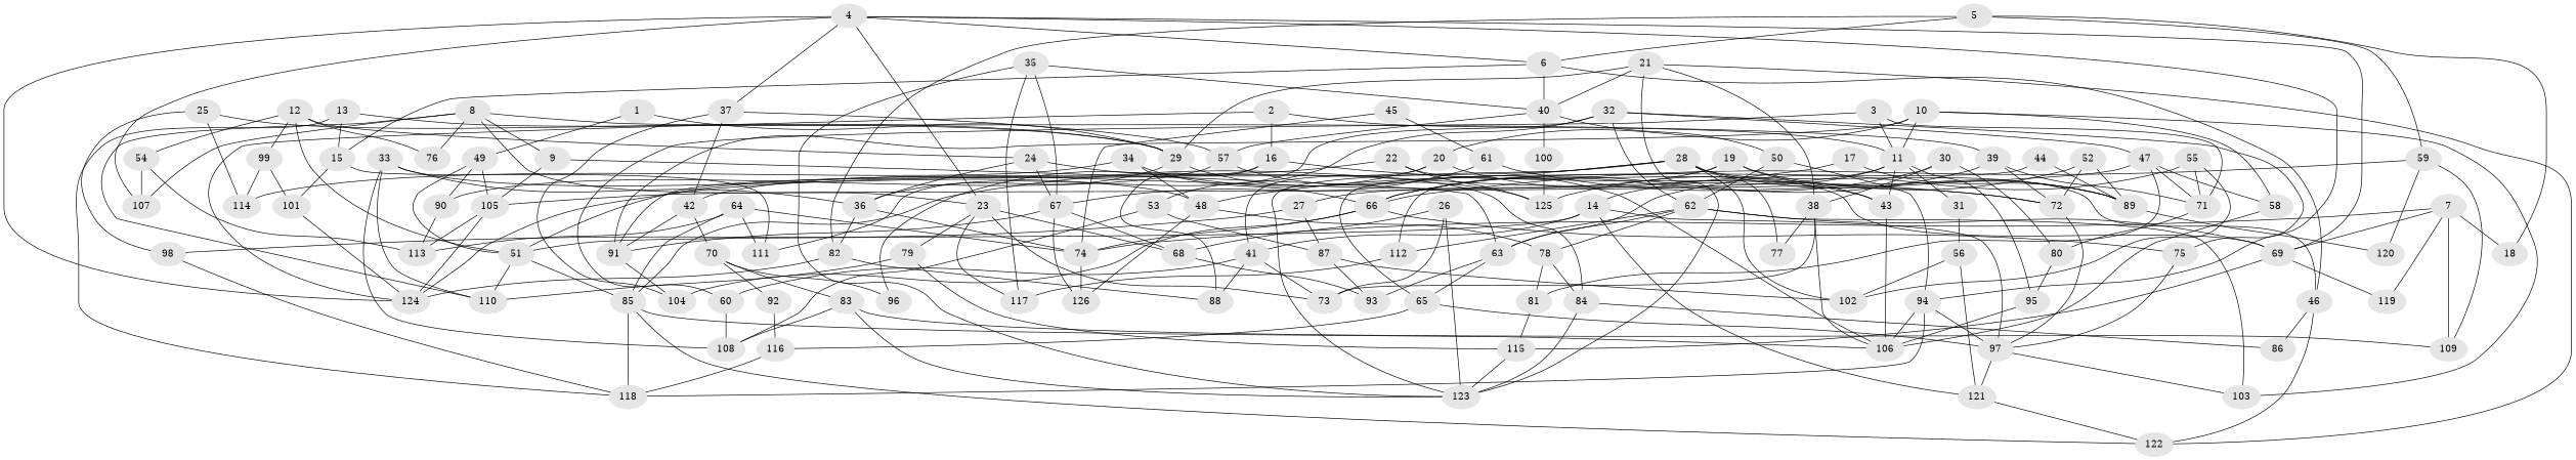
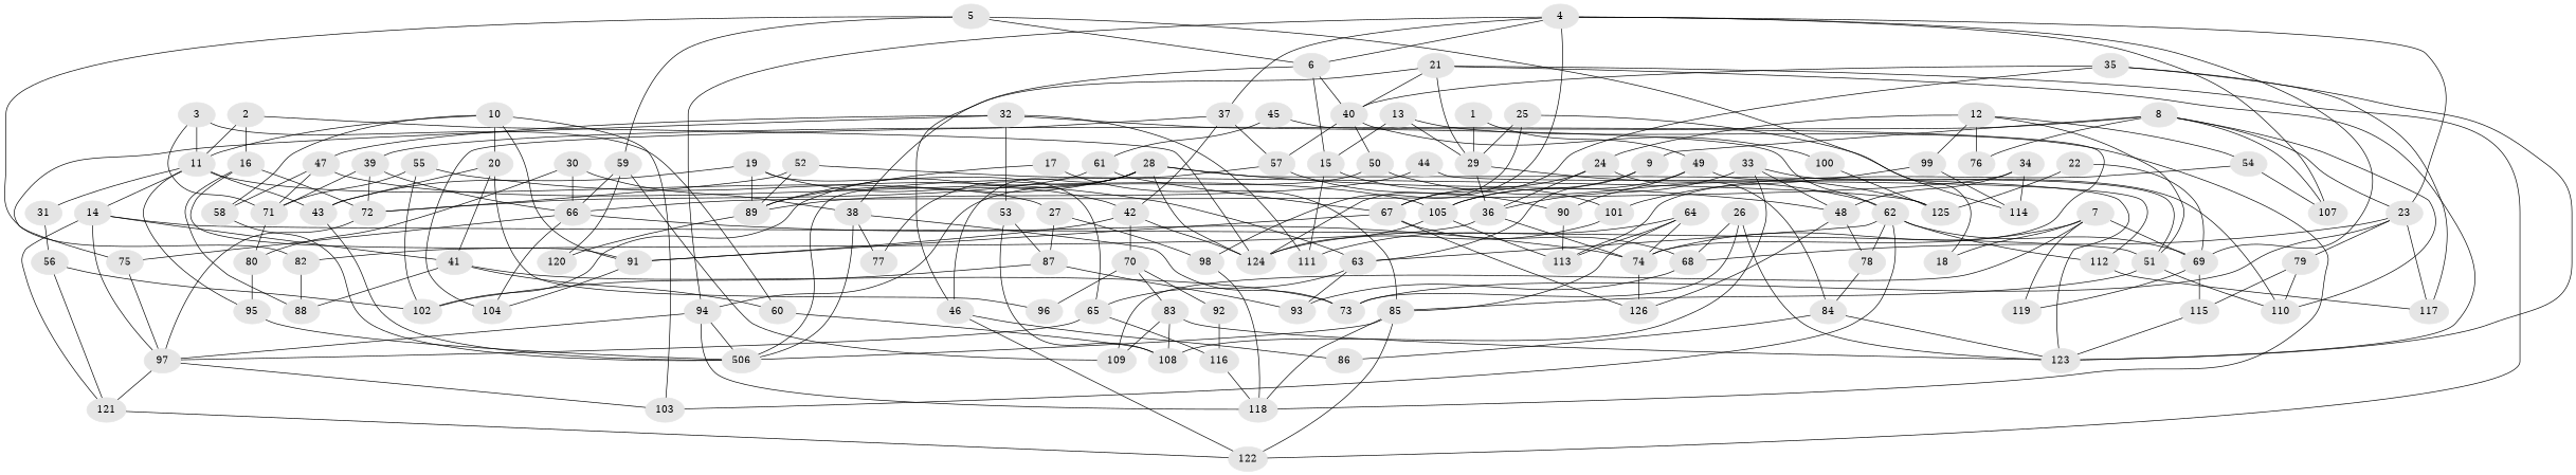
  graph {
    node [color=gray90 style=filled]
    1
    29
    49
    125
    36
    105
    51
    90
    2
    11
    16
    124
    14
    27
    31
    43
    95
    91
    72
    88
    3
    60
    71
    108
    80
    4
    6
    23
    37
    69
    94
    107
    15
    40
    46
    68
    73
    79
    117
    42
    57
    104
    119
    115
    118
    97
-   106
+   106 [label=506]
    5
    18
    59
    82
    30
    38
    66
    109
    120
    101
    111
    50
    100
    122
    86
    7
    74
    126
    8
    9
    39
    76
    110
    63
    65
    93
    113
    10
    20
    58
    103
    41
    96
    121
    98
    87
    56
    12
    24
    54
    99
    67
    84
    85
    114
    13
    17
    89
    19
    70
    116
    21
    123
    77
    22
    25
    26
    102
    28
    48
    78
    75
    32
    47
    53
    62
-   81
    112
    33
    34
    35
    83
    92
    44
    45
    61
    52
    55
    64
    1 -- 29
    1 -- 49
    29 -- 125
    29 -- 36
    49 -- 105
    49 -- 51
    49 -- 90
    36 -- 82
    36 -- 74
    105 -- 124
    105 -- 113
    51 -- 110
    51 -- 85
    90 -- 113
    2 -- 11
    2 -- 16
    2 -- 124
    11 -- 14
    11 -- 27
    11 -- 31
    11 -- 43
    11 -- 95
    16 -- 91
    16 -- 72
    16 -- 88
    14 -- 51
    14 -- 97
    14 -- 41
    14 -- 121
    27 -- 98
    27 -- 87
    31 -- 56
    43 -- 106
    95 -- 106
    91 -- 104
    72 -- 97
    3 -- 11
    3 -- 60
    3 -- 71
    60 -- 108
    71 -- 80
    80 -- 95
    4 -- 124
    4 -- 6
    4 -- 23
    4 -- 37
    4 -- 69
    4 -- 94
    4 -- 107
    6 -- 15
    6 -- 40
    6 -- 46
    23 -- 68
    23 -- 73
    23 -- 79
    23 -- 117
    37 -- 42
    37 -- 57
    37 -- 104
    69 -- 119
    69 -- 115
    94 -- 118
    94 -- 97
    94 -- 106
    15 -- 101
    15 -- 111
    40 -- 57
    40 -- 50
    40 -- 100
    46 -- 122
    46 -- 86
    68 -- 93
    79 -- 115
    79 -- 110
-   82 -- 124
+   42 -- 124
    42 -- 91
    42 -- 70
    57 -- 90
    57 -- 106
    115 -- 123
    97 -- 103
    97 -- 121
    5 -- 6
    5 -- 18
    5 -- 59
    5 -- 82
    59 -- 66
    59 -- 109
    59 -- 120
    82 -- 88
    30 -- 80
    30 -- 38
    30 -- 66
    38 -- 73
    38 -- 106
    38 -- 77
    66 -- 104
    66 -- 74
    66 -- 75
    101 -- 124
    50 -- 94
    50 -- 62
    100 -- 125
    7 -- 69
    7 -- 119
    7 -- 18
    7 -- 109
    7 -- 74
    74 -- 126
    8 -- 23
    8 -- 107
    8 -- 9
    8 -- 39
    8 -- 76
    8 -- 110
    9 -- 105
    9 -- 63
    39 -- 72
    39 -- 71
    39 -- 66
    63 -- 65
    63 -- 93
    65 -- 97
    65 -- 116
    10 -- 11
    10 -- 91
    10 -- 20
    10 -- 58
    10 -- 103
    20 -- 43
    20 -- 41
    20 -- 96
    58 -- 106
    41 -- 88
    41 -- 60
    41 -- 73
    121 -- 122
    98 -- 118
    87 -- 93
    87 -- 102
    56 -- 121
    56 -- 102
    12 -- 51
    12 -- 76
    12 -- 24
    12 -- 54
    12 -- 99
    24 -- 36
    24 -- 67
    24 -- 84
    54 -- 107
    54 -- 113
    99 -- 101
    99 -- 114
    67 -- 91
    67 -- 68
    67 -- 126
    84 -- 86
    84 -- 123
    85 -- 118
    85 -- 106
    85 -- 122
    13 -- 29
    13 -- 15
    13 -- 118
    17 -- 85
    17 -- 89
    89 -- 120
    19 -- 43
    19 -- 42
    19 -- 65
    19 -- 89
    70 -- 96
    70 -- 83
    70 -- 92
    116 -- 118
    21 -- 29
    21 -- 40
    21 -- 38
    21 -- 122
    21 -- 123
    22 -- 125
-   22 -- 51
    22 -- 69
    25 -- 29
    25 -- 98
    25 -- 114
    26 -- 68
    26 -- 73
    26 -- 123
    28 -- 124
    28 -- 46
    28 -- 89
    28 -- 123
    28 -- 77
    28 -- 102
    28 -- 48
    48 -- 126
    48 -- 78
    78 -- 84
-   78 -- 81
    75 -- 97
    32 -- 111
    32 -- 75
    32 -- 47
    32 -- 53
    32 -- 62
    47 -- 105
    47 -- 71
    47 -- 58
-   47 -- 81
    53 -- 108
    53 -- 87
    62 -- 69
    62 -- 63
    62 -- 103
    62 -- 78
    62 -- 112
-   81 -- 115
    112 -- 117
    33 -- 36
    33 -- 108
    33 -- 110
    33 -- 48
    34 -- 66
    34 -- 114
    34 -- 48
    35 -- 40
    35 -- 117
    35 -- 67
    35 -- 123
    83 -- 108
    83 -- 109
    83 -- 123
    92 -- 116
    44 -- 89
    44 -- 112
    45 -- 74
    45 -- 61
    61 -- 72
    61 -- 67
    52 -- 125
    52 -- 72
    52 -- 89
    55 -- 71
    55 -- 63
    55 -- 102
    64 -- 111
    64 -- 74
    64 -- 113
    64 -- 85
  }
